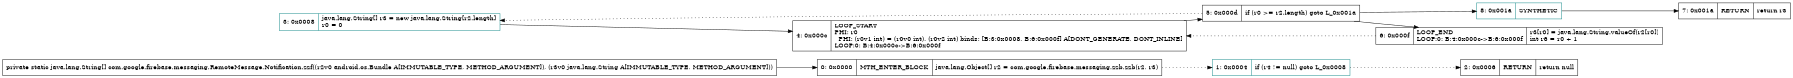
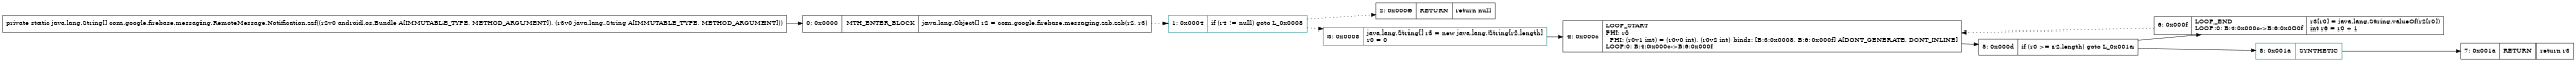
  digraph {
    rankdir=LR
    node [color=black shape=record]
    edge [style=solid]
    n1 [label="{0\:\ 0x0000|MTH_ENTER_BLOCK\l|java.lang.Object[] r2 = com.google.firebase.messaging.zzb.zzb(r2, r3)\l}"]
    n2 [color=teal label="{1\:\ 0x0004|if (r4 != null) goto L_0x0008\l}"]
    n3 [label="{2\:\ 0x0006|RETURN\l|return null\l}"]
    n4 [color=teal label="{3\:\ 0x0008|java.lang.String[] r3 = new java.lang.String[r2.length]\lr0 = 0\l}"]
    n5 [label="{4\:\ 0x000c|LOOP_START\lPHI: r0 \l  PHI: (r0v1 int) = (r0v0 int), (r0v2 int) binds: [B:3:0x0008, B:6:0x000f] A[DONT_GENERATE, DONT_INLINE]\lLOOP:0: B:4:0x000c\-\>B:6:0x000f\l}"]
    n6 [label="{5\:\ 0x000d|if (r0 \>= r2.length) goto L_0x001a\l}"]
    n7 [label="{6\:\ 0x000f|LOOP_END\lLOOP:0: B:4:0x000c\-\>B:6:0x000f\l|r3[r0] = java.lang.String.valueOf(r2[r0])\lint r6 = r0 + 1\l}"]
    n8 [color=teal label="{8\:\ 0x001a|SYNTHETIC\l}"]
    n9 [label="{7\:\ 0x001a|RETURN\l|return r3\l}"]
    n10 [label="{private static java.lang.String[] com.google.firebase.messaging.RemoteMessage.Notification.zzf((r2v0 android.os.Bundle A[IMMUTABLE_TYPE, METHOD_ARGUMENT]), (r3v0 java.lang.String A[IMMUTABLE_TYPE, METHOD_ARGUMENT])) }"]
    n1 -> n2 [style=dotted]
    n2 -> n3 [style=dotted]
-   n6 -> n4 [style=dotted]
+   n2 -> n4 [style=dotted]
    n4 -> n5
    n5 -> n6
    n6 -> n7
    n6 -> n8
    n7 -> n5 [style=dotted]
    n8 -> n9
    n10 -> n1
  }
